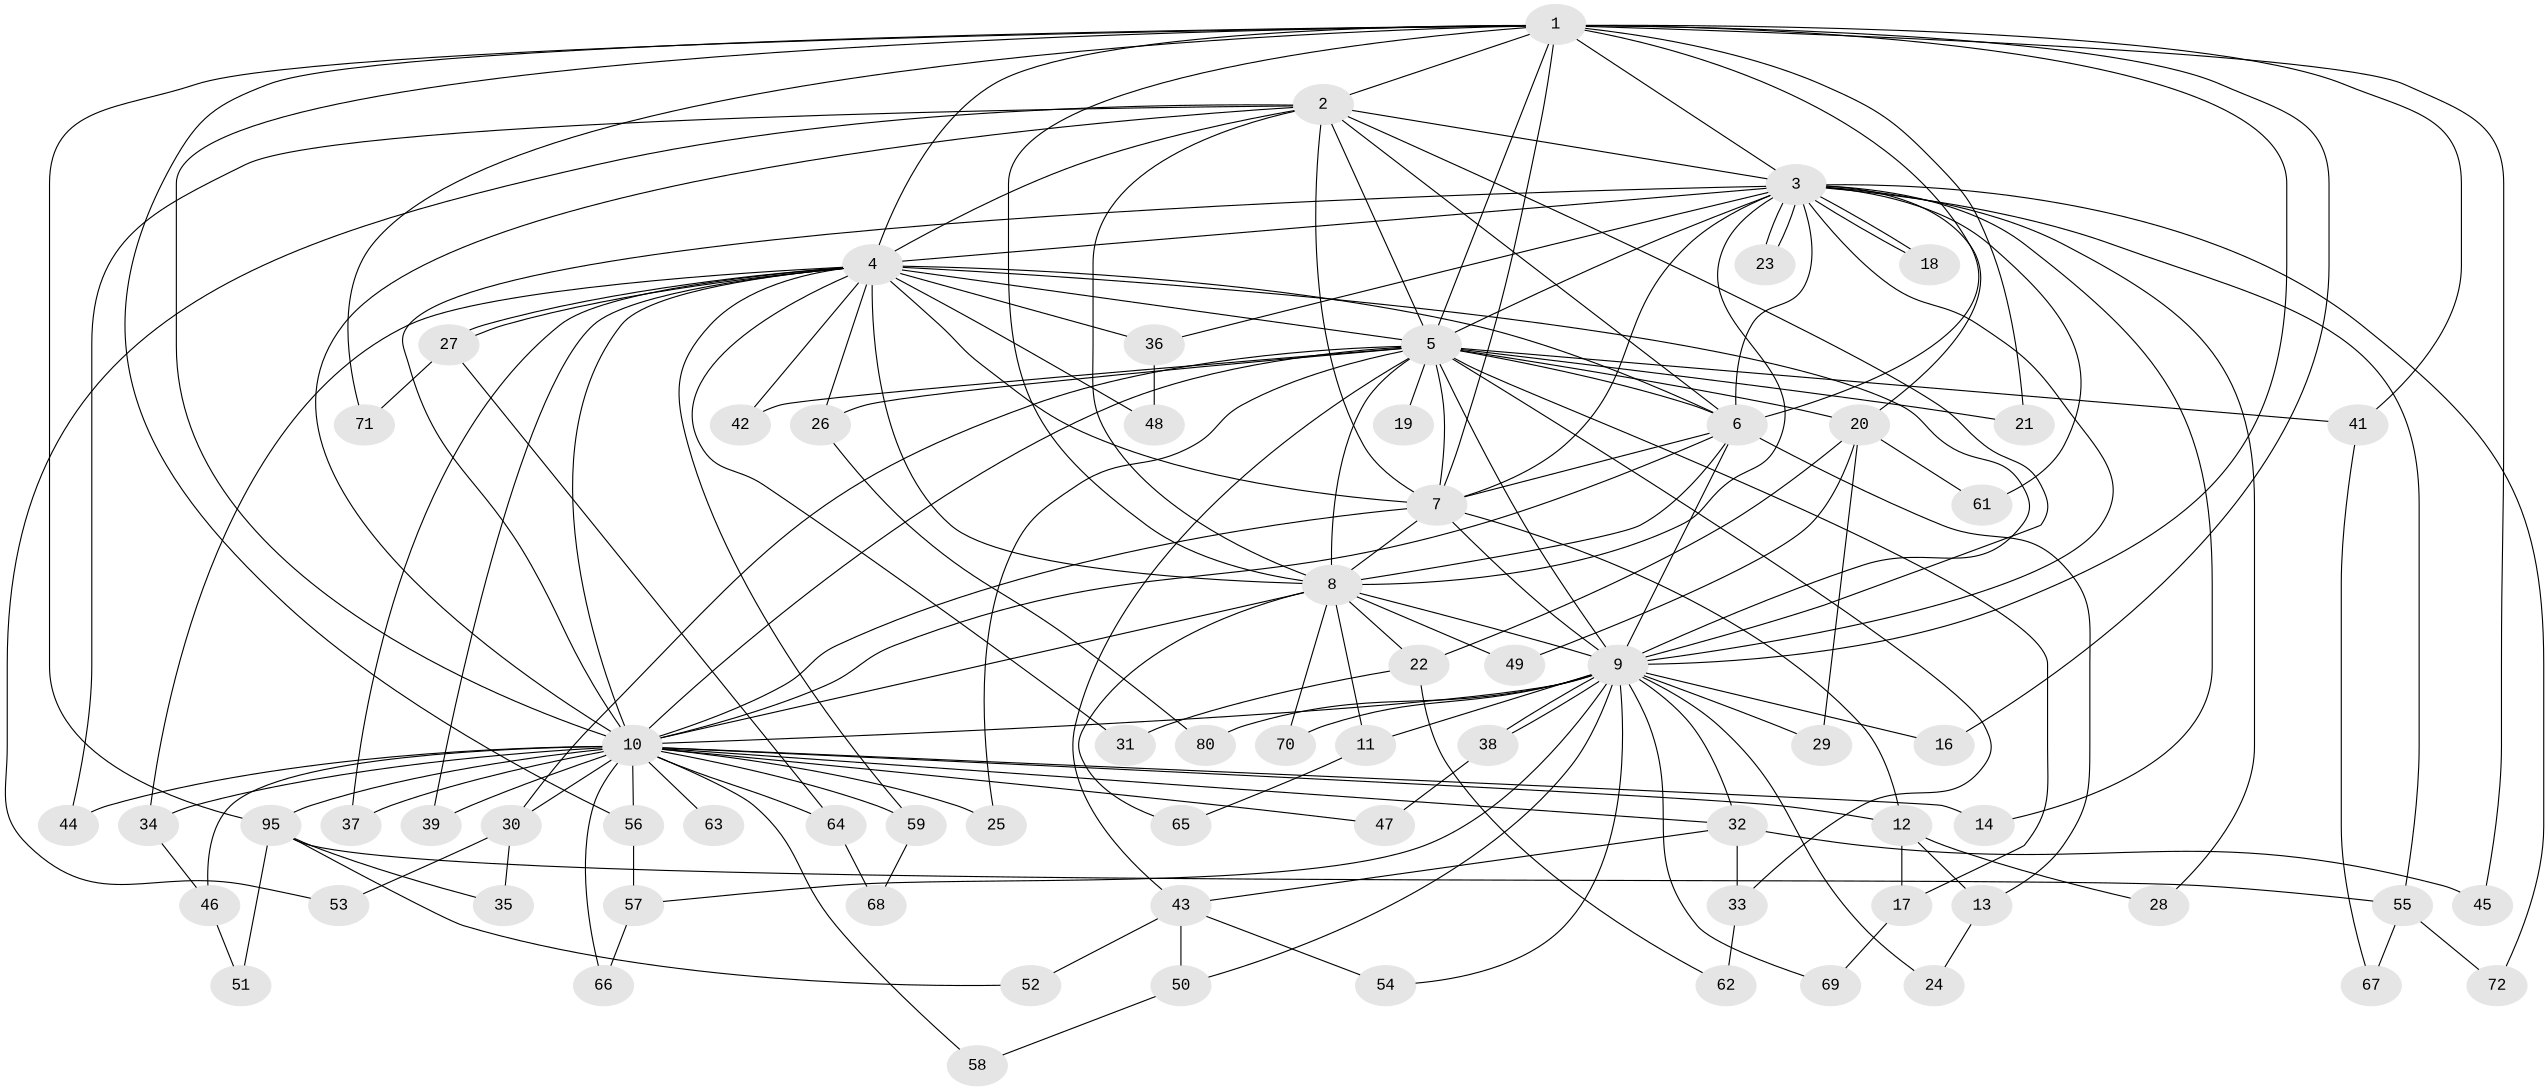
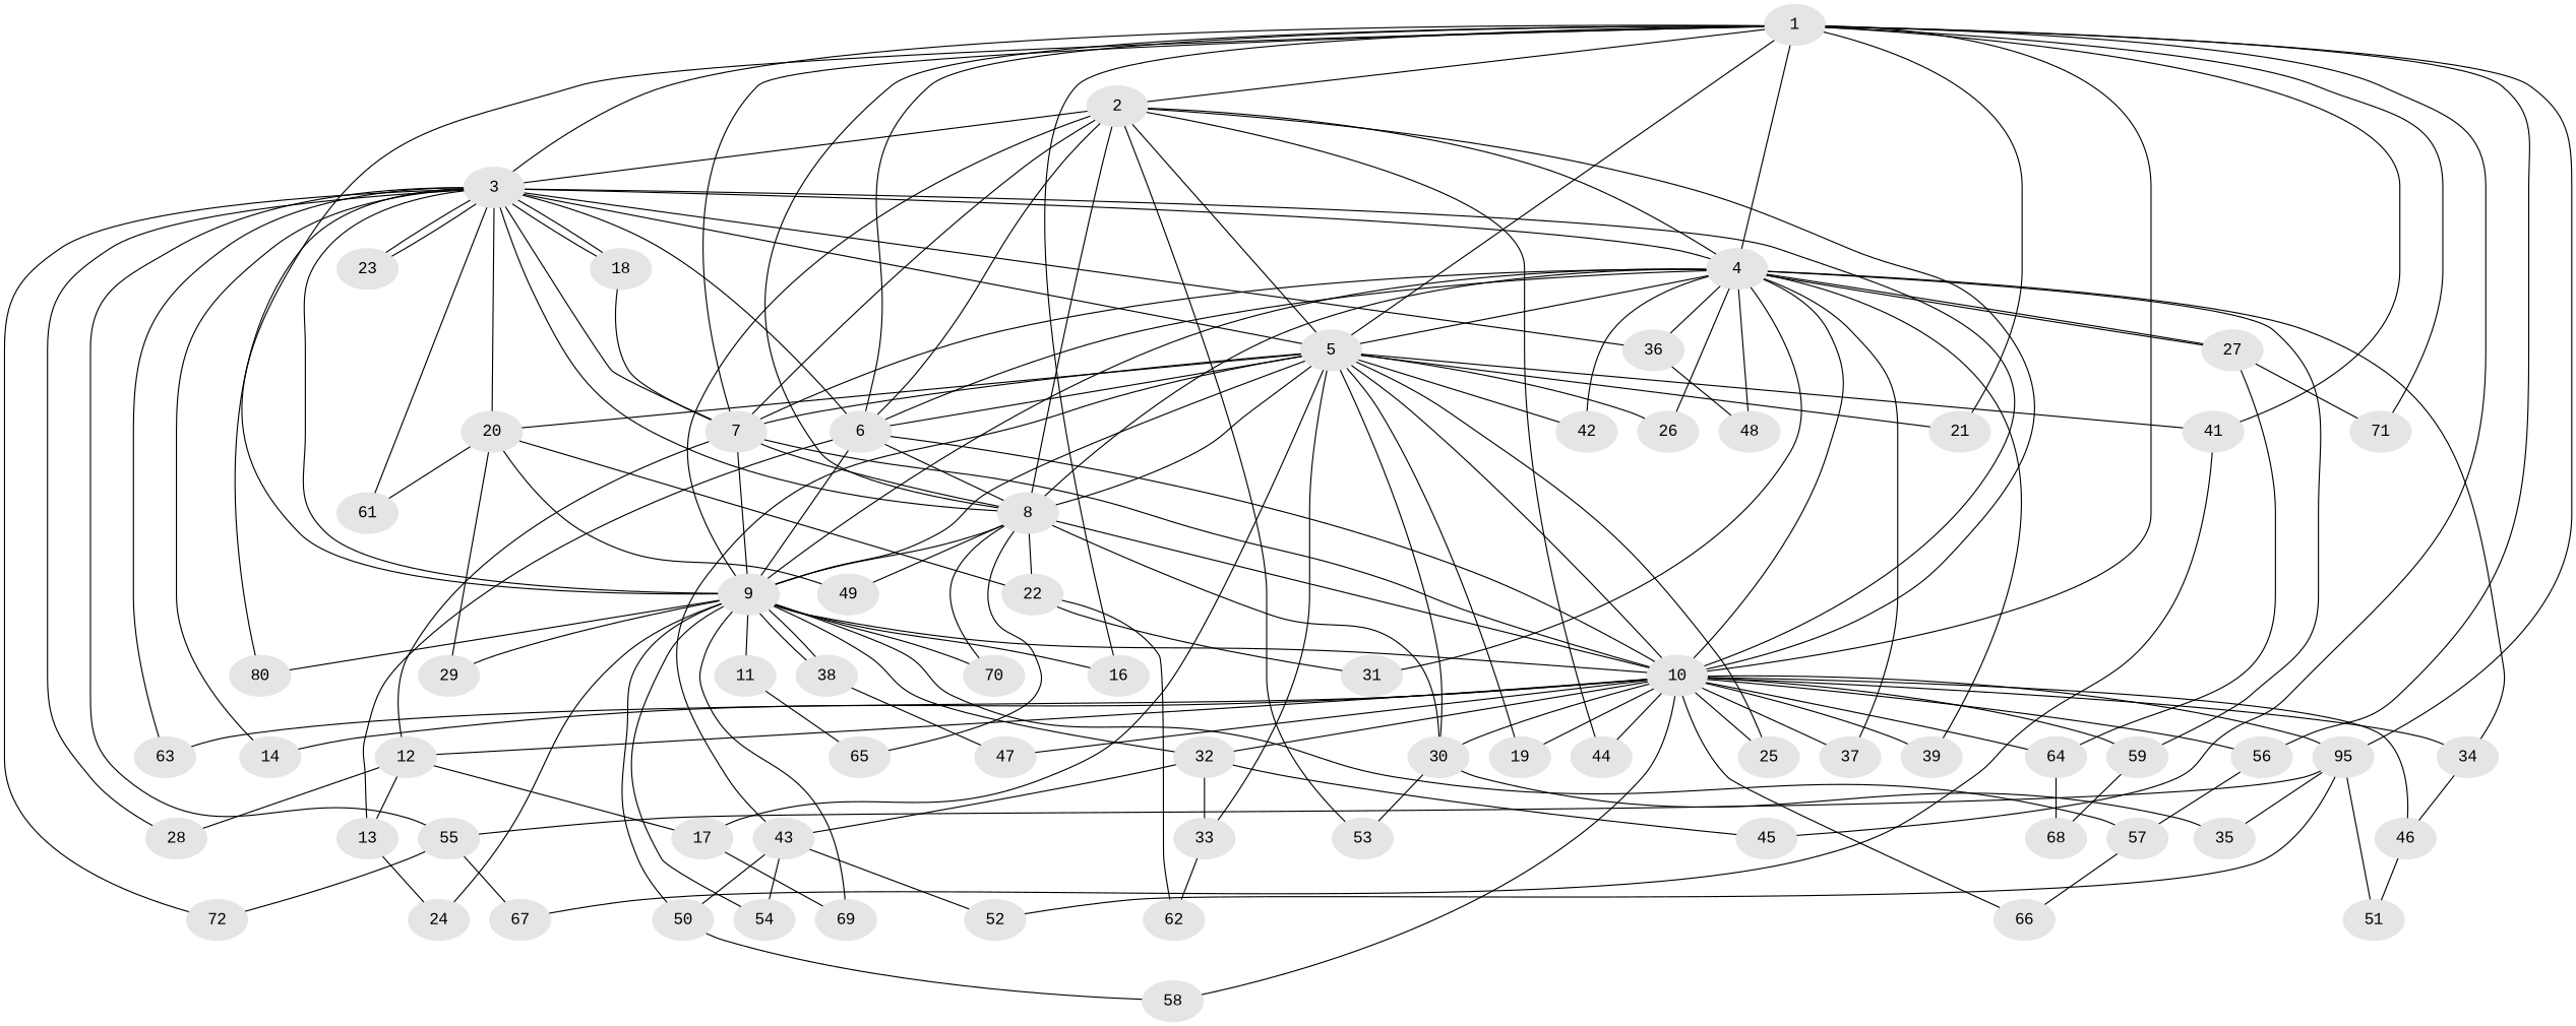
  graph {
    fontname="Liberation Mono"
    node [color=gray90 fontname="Liberation Mono" style=filled]
    edge [fontname="Liberation Mono"]
    1
    2
    3
    4
    5
    6
    7
    8
    9
    10
    n11 [label=95]
    16
    21
    41
    45
    56
    71
    44
    53
    14
    18
    20
    23
    28
    36
    n26 [label=80]
    55
    61
    63
    72
    26
    27
    31
    34
    37
    39
    42
    48
    59
    17
    19
    25
    30
    33
    43
    13
    12
    11
    22
    49
    65
    70
    24
    29
    32
    38
    50
    54
    57
    69
    46
    47
    58
    64
    66
    35
    51
    52
    67
    68
    62
    1 -- 2
    1 -- 3
    1 -- 4
    1 -- 5
    1 -- 6
    1 -- 7
    1 -- 8
    1 -- 9
    1 -- 10
    1 -- n11
    1 -- 16
    1 -- 21
    1 -- 41
    1 -- 45
    1 -- 56
    1 -- 71
    2 -- 3
    2 -- 4
    2 -- 5
    2 -- 6
    2 -- 7
    2 -- 8
    2 -- 9
    2 -- 10
    2 -- 44
    2 -- 53
    3 -- 4
    3 -- 5
    3 -- 6
    3 -- 7
    3 -- 8
    3 -- 9
    3 -- 10
    3 -- 14
    3 -- 18
    3 -- 18
    3 -- 20
    3 -- 23
    3 -- 23
    3 -- 28
    3 -- 36
-   26 -- n26
+   3 -- n26
    3 -- 55
    3 -- 61
+   3 -- 63
    3 -- 72
    4 -- 5
    4 -- 6
    4 -- 7
    4 -- 8
    4 -- 9
    4 -- 10
    4 -- 36
    4 -- 26
    4 -- 27
    4 -- 27
    4 -- 31
    4 -- 34
    4 -- 37
    4 -- 39
    4 -- 42
    4 -- 48
    4 -- 59
    5 -- 6
    5 -- 7
    5 -- 8
    5 -- 9
    5 -- 10
    5 -- 21
    5 -- 41
    5 -- 20
    5 -- 26
    5 -- 42
    5 -- 17
    5 -- 19
    5 -- 25
    5 -- 30
    5 -- 33
    5 -- 43
-   6 -- 7
+   18 -- 7
    6 -- 8
    6 -- 9
    6 -- 10
    6 -- 13
    7 -- 8
    7 -- 9
    7 -- 10
    7 -- 12
    8 -- 9
    8 -- 10
-   8 -- 11
+   8 -- 30
    8 -- 22
    8 -- 49
    8 -- 65
    8 -- 70
    9 -- 10
    9 -- 16
    9 -- n26
    9 -- 11
    9 -- 70
    9 -- 24
    9 -- 29
    9 -- 32
    9 -- 38
    9 -- 38
    9 -- 50
    9 -- 54
    9 -- 57
    9 -- 69
    10 -- n11
    10 -- 56
    10 -- 44
    10 -- 14
    10 -- 63
    10 -- 34
    10 -- 37
    10 -- 39
    10 -- 59
+   10 -- 19
    10 -- 25
    10 -- 30
    10 -- 12
    10 -- 32
    10 -- 46
    10 -- 47
    10 -- 58
    10 -- 64
    10 -- 66
    n11 -- 55
    n11 -- 35
    n11 -- 51
    n11 -- 52
    41 -- 67
    56 -- 57
    20 -- 61
    20 -- 22
    20 -- 49
    20 -- 29
    36 -- 48
    55 -- 72
    55 -- 67
    27 -- 71
    27 -- 64
    34 -- 46
    59 -- 68
    17 -- 69
    30 -- 53
    30 -- 35
    33 -- 62
    43 -- 50
    43 -- 54
    43 -- 52
    13 -- 24
    12 -- 28
    12 -- 17
    12 -- 13
    11 -- 65
    22 -- 31
    22 -- 62
    32 -- 45
    32 -- 33
    32 -- 43
    38 -- 47
    50 -- 58
    57 -- 66
    46 -- 51
    64 -- 68
  }
